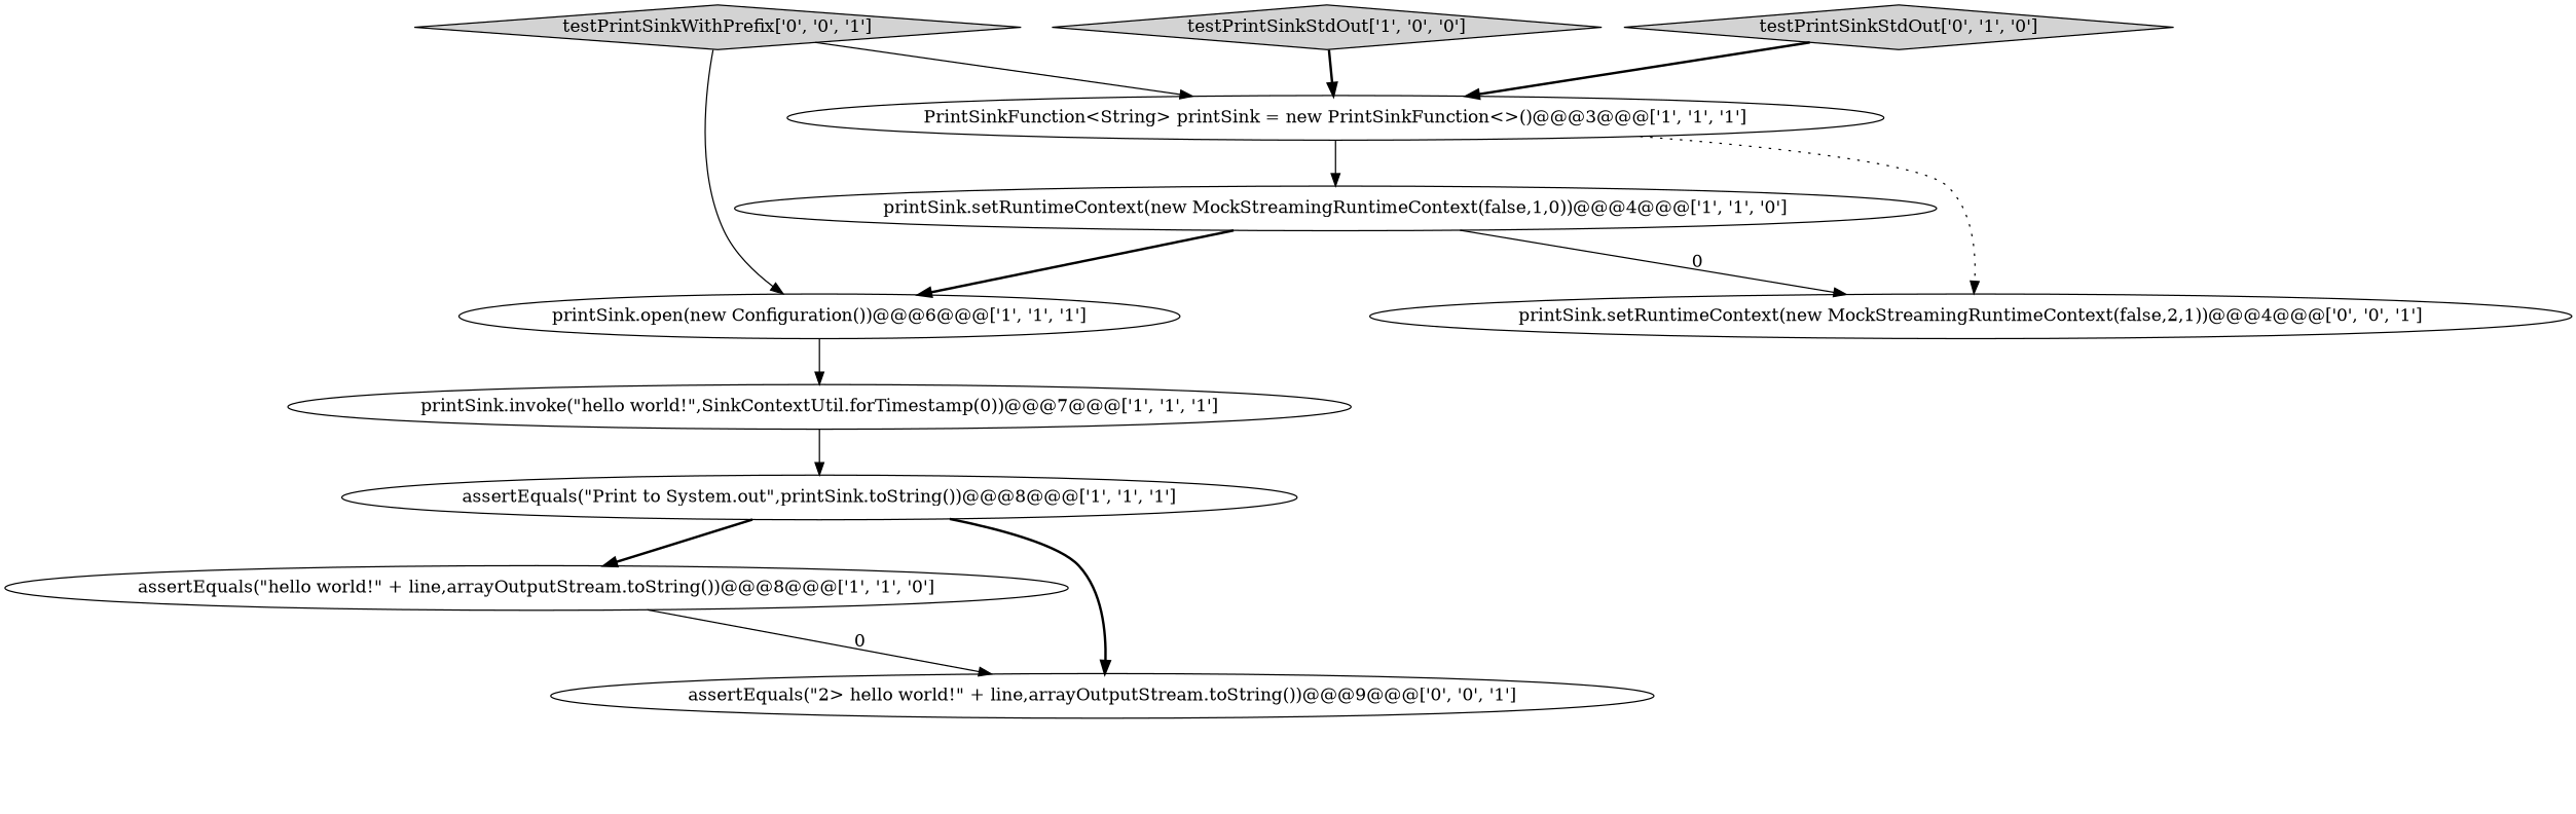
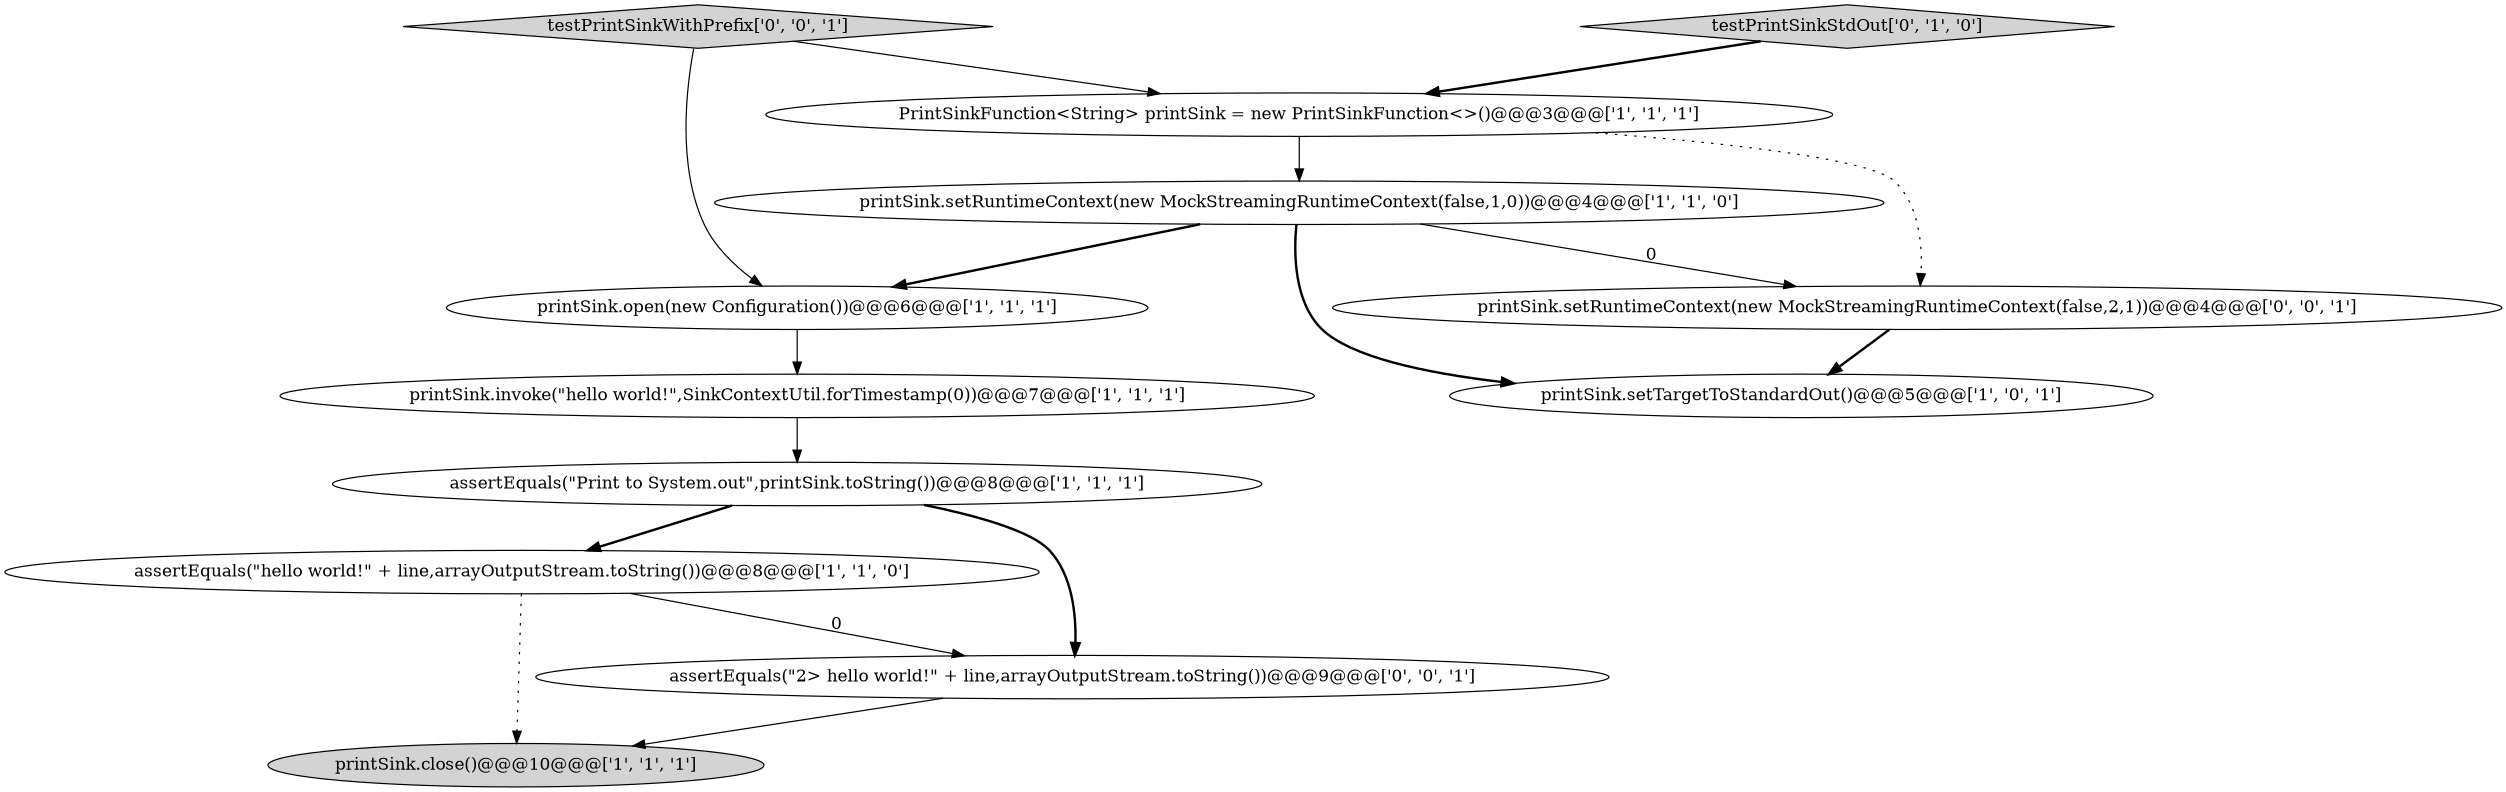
  digraph {
    node [fillcolor=white shape=ellipse style=filled]
    edge [style=solid]
    n1 [label="PrintSinkFunction<String> printSink = new PrintSinkFunction<>()@@@3@@@['1', '1', '1']"]
    n2 [label="printSink.setRuntimeContext(new MockStreamingRuntimeContext(false,1,0))@@@4@@@['1', '1', '0']"]
    n3 [label="printSink.setRuntimeContext(new MockStreamingRuntimeContext(false,2,1))@@@4@@@['0', '0', '1']"]
+   n4 [label="printSink.setTargetToStandardOut()@@@5@@@['1', '0', '1']"]
    n5 [label="printSink.open(new Configuration())@@@6@@@['1', '1', '1']"]
-   n6 [fillcolor=lightgray label="testPrintSinkStdOut['1', '0', '0']" shape=diamond]
    n7 [label="printSink.invoke(\"hello world!\",SinkContextUtil.forTimestamp(0))@@@7@@@['1', '1', '1']"]
    n8 [label="assertEquals(\"Print to System.out\",printSink.toString())@@@8@@@['1', '1', '1']"]
    n9 [label="assertEquals(\"hello world!\" + line,arrayOutputStream.toString())@@@8@@@['1', '1', '0']"]
    n10 [label="assertEquals(\"2> hello world!\" + line,arrayOutputStream.toString())@@@9@@@['0', '0', '1']"]
    n11 [fillcolor=lightgray label="testPrintSinkWithPrefix['0', '0', '1']" shape=diamond]
+   n12 [fillcolor=lightgray label="printSink.close()@@@10@@@['1', '1', '1']"]
    n13 [fillcolor=lightgray label="testPrintSinkStdOut['0', '1', '0']" shape=diamond]
    n1 -> n2
    n1 -> n3 [style=dotted]
    n2 -> n3 [label=0]
+   n2 -> n4 [style=bold]
    n2 -> n5 [style=bold]
+   n3 -> n4 [style=bold]
    n5 -> n7
-   n6 -> n1 [style=bold]
    n7 -> n8
    n8 -> n9 [style=bold]
    n8 -> n10 [style=bold]
    n9 -> n10 [label=0]
+   n9 -> n12 [style=dotted]
+   n10 -> n12
    n11 -> n1
    n11 -> n5
    n13 -> n1 [style=bold]
  }
